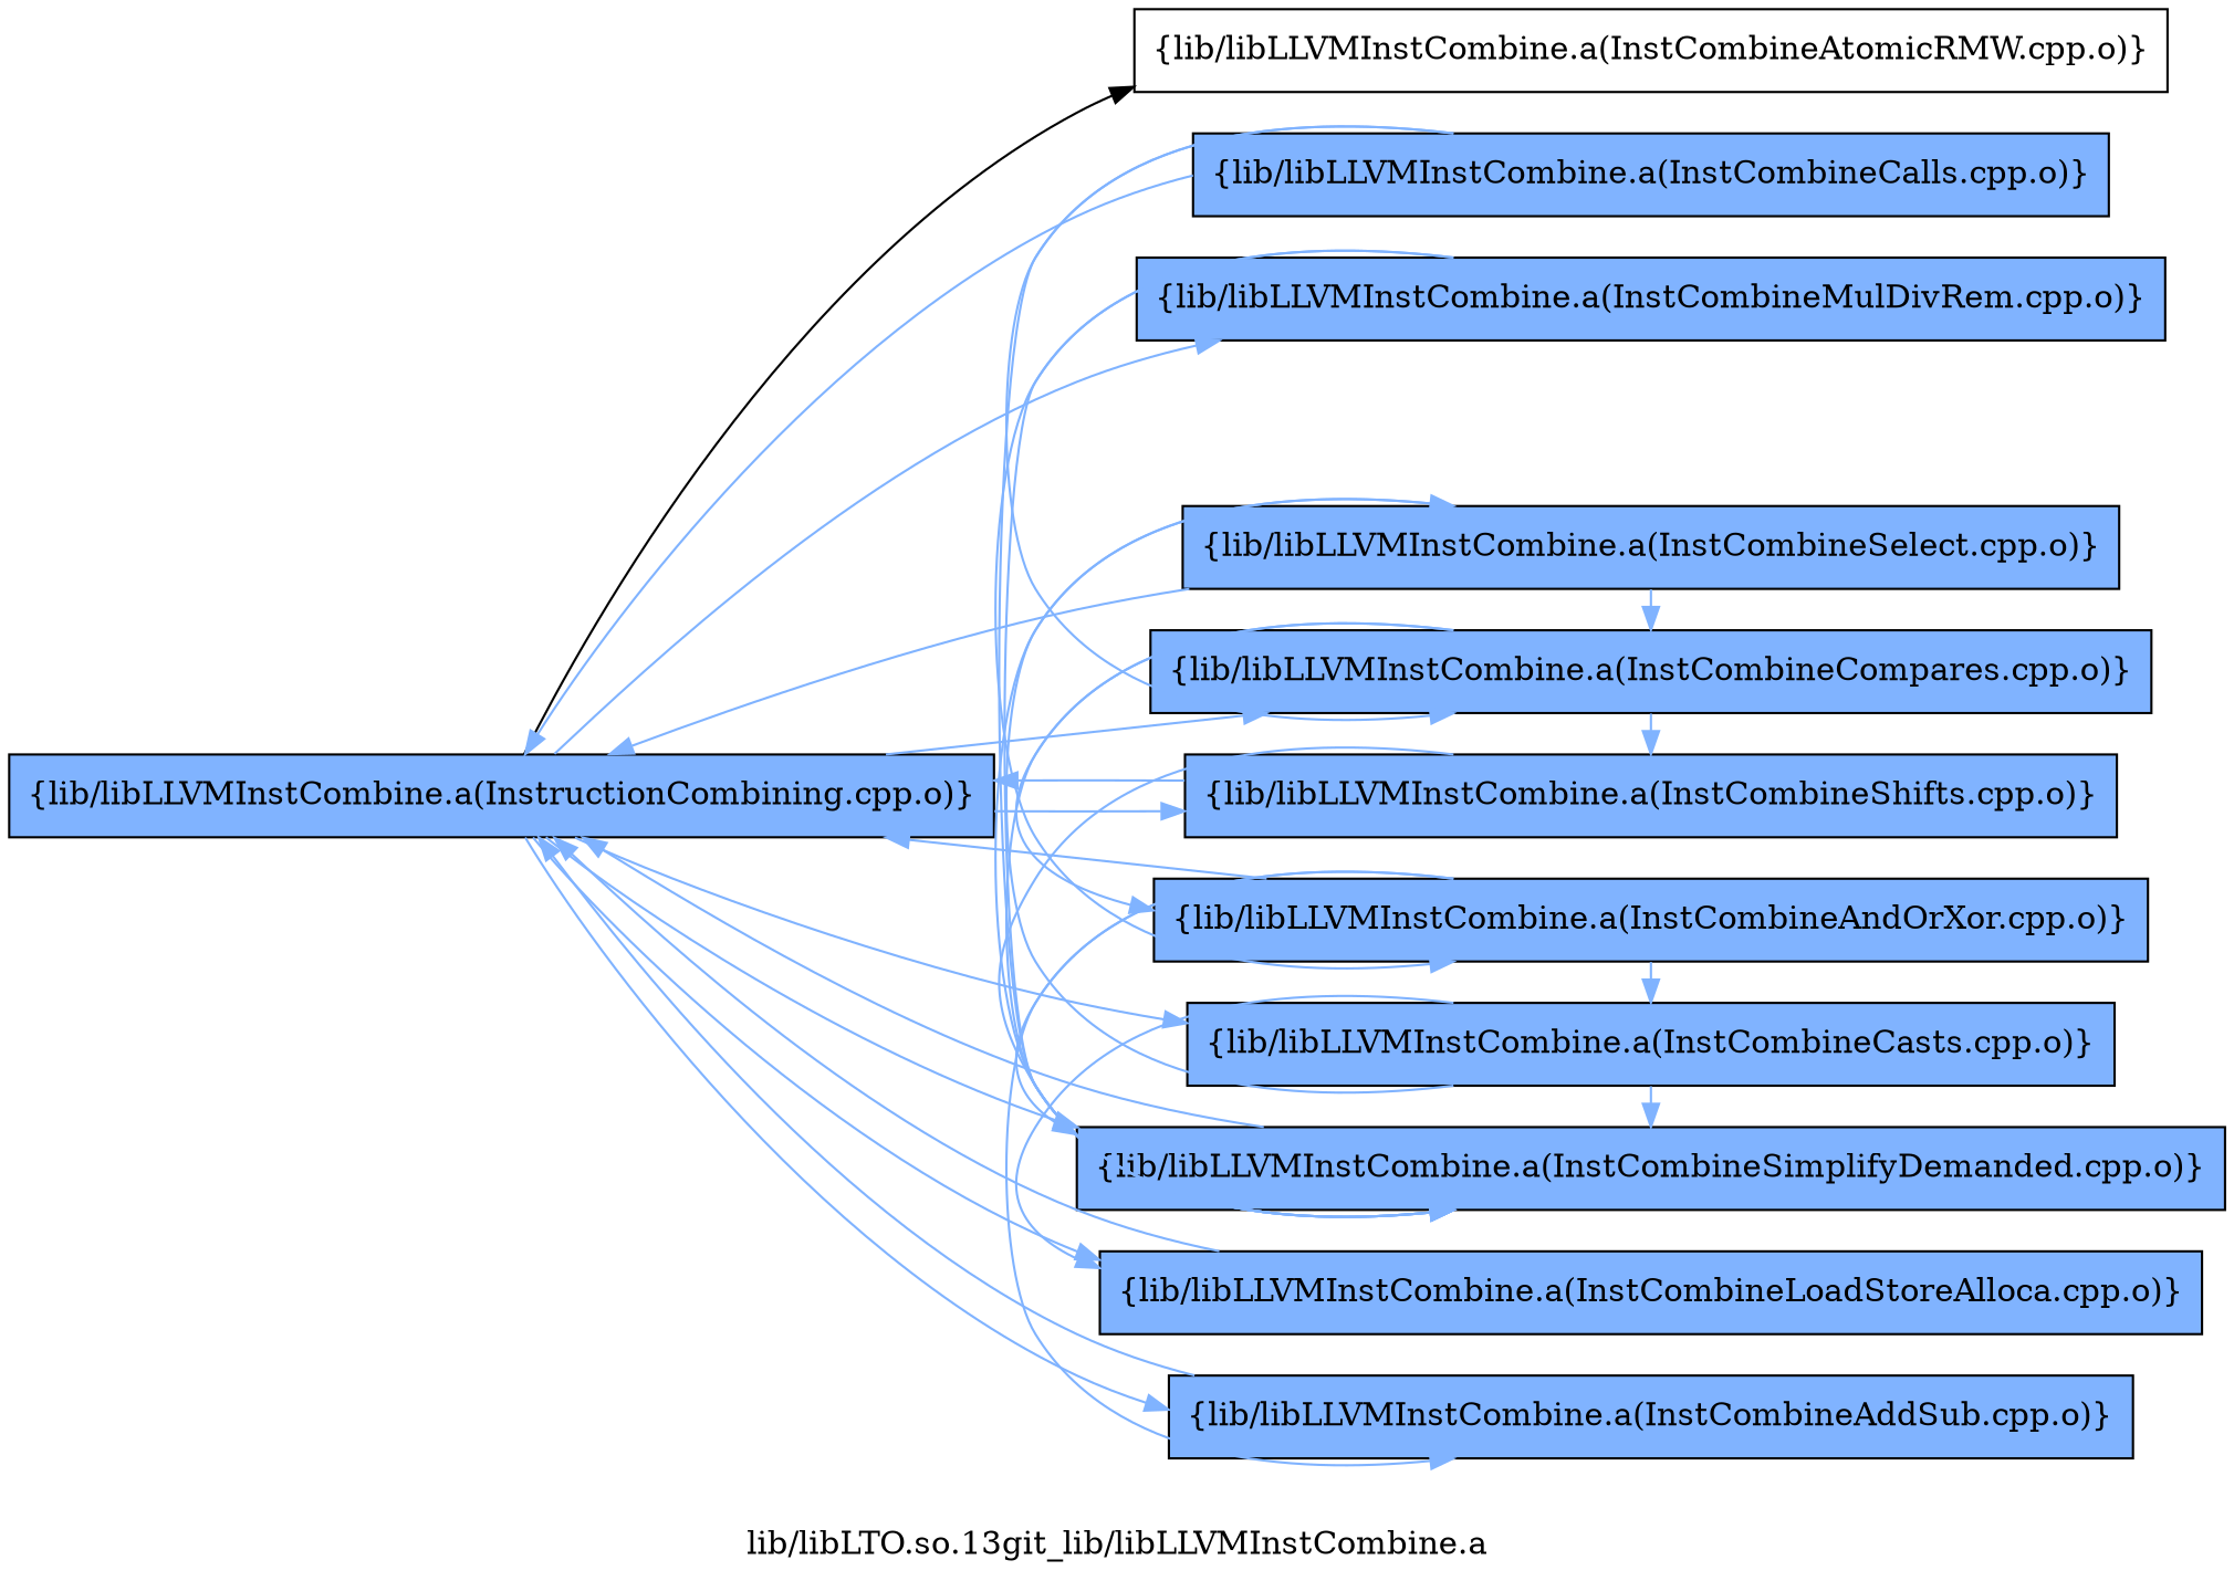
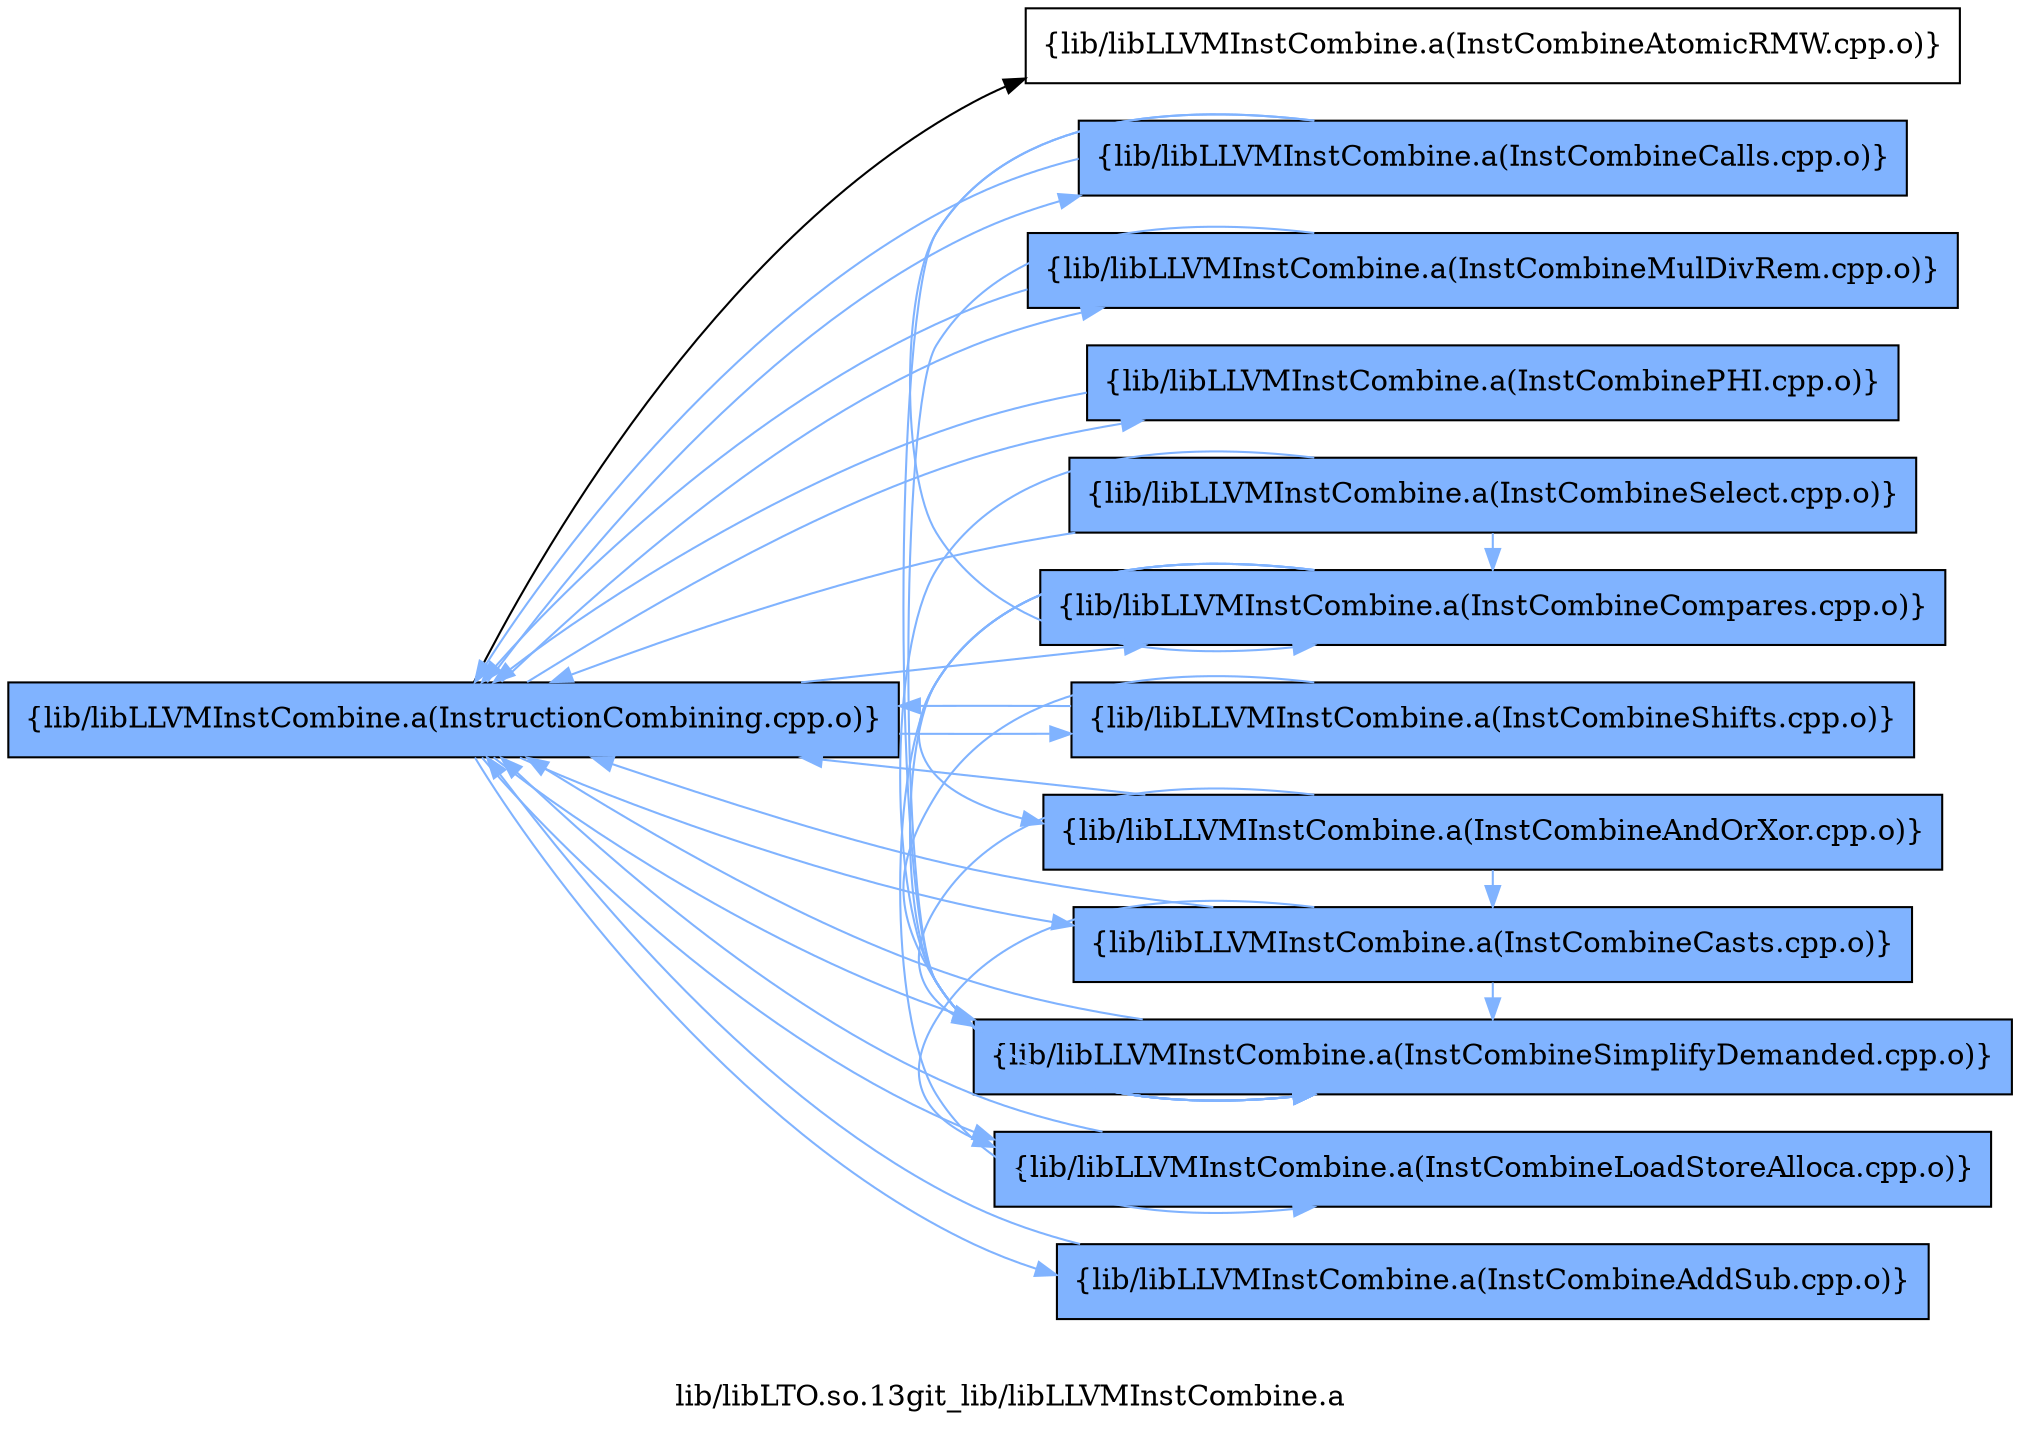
  digraph {
    label="lib/libLTO.so.13git_lib/libLLVMInstCombine.a"
    rankdir=LR
    node [fillcolor="0.600000 0.5 1" group=1 shape=box style=filled]
    edge [color="0.600000 0.5 1"]
    n1 [label="{lib/libLLVMInstCombine.a(InstructionCombining.cpp.o)}"]
    n2 [label="{lib/libLLVMInstCombine.a(InstCombineAddSub.cpp.o)}"]
    n3 [group=0 label="{lib/libLLVMInstCombine.a(InstCombineAtomicRMW.cpp.o)}" fillcolor="" style=""]
    n4 [label="{lib/libLLVMInstCombine.a(InstCombineAndOrXor.cpp.o)}"]
    n5 [label="{lib/libLLVMInstCombine.a(InstCombineCalls.cpp.o)}"]
    n6 [label="{lib/libLLVMInstCombine.a(InstCombineCasts.cpp.o)}"]
    n7 [label="{lib/libLLVMInstCombine.a(InstCombineCompares.cpp.o)}"]
    n8 [label="{lib/libLLVMInstCombine.a(InstCombineLoadStoreAlloca.cpp.o)}"]
    n9 [label="{lib/libLLVMInstCombine.a(InstCombineMulDivRem.cpp.o)}"]
+   n10 [label="{lib/libLLVMInstCombine.a(InstCombinePHI.cpp.o)}"]
    n11 [label="{lib/libLLVMInstCombine.a(InstCombineSelect.cpp.o)}"]
    n12 [label="{lib/libLLVMInstCombine.a(InstCombineShifts.cpp.o)}"]
    n13 [label="{lib/libLLVMInstCombine.a(InstCombineSimplifyDemanded.cpp.o)}"]
    subgraph sub_1 {
      rank=same
      n1
    }
    subgraph sub_2 {
      rank=same
      n2
      n3
      n4
      n5
      n6
      n7
      n8
      n9
+     n10
      n11
      n12
      n13
    }
    n1 -> n2
    n1 -> n3 [color=""]
+   n1 -> n5
    n1 -> n6
    n1 -> n7
    n1 -> n8
    n1 -> n9
+   n1 -> n10
    n1 -> n12
    n1 -> n13
    n2 -> n1
    n4 -> n1
-   n4 -> n2
    n4 -> n6
    n4 -> n13
    n5 -> n1
    n5 -> n7
    n5 -> n13
-   n6 -> n11
+   n6 -> n1
    n6 -> n8
    n6 -> n13
    n7 -> n4
-   n7 -> n12
+   n7 -> n8
    n7 -> n13
    n8 -> n1
-   n9 -> n4
+   n9 -> n1
    n9 -> n13
+   n10 -> n1
    n11 -> n1
    n11 -> n7
    n11 -> n13
    n12 -> n1
    n12 -> n13
    n13 -> n1
  }
